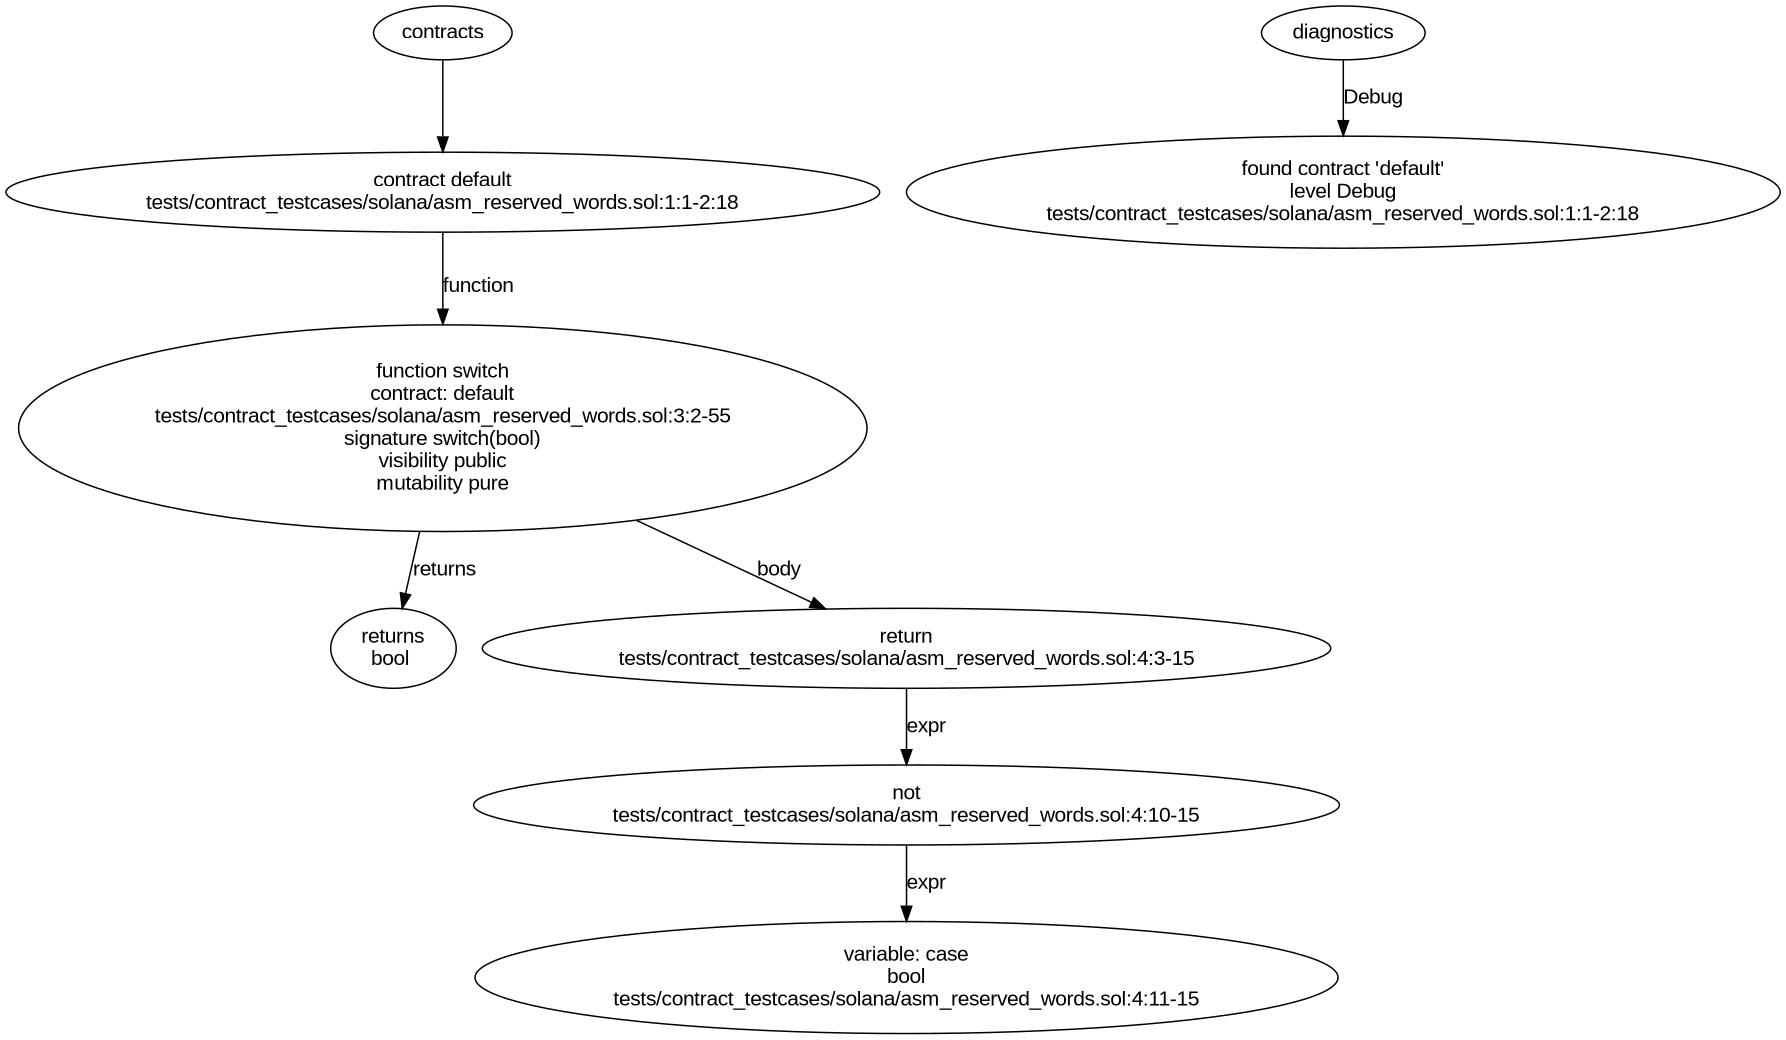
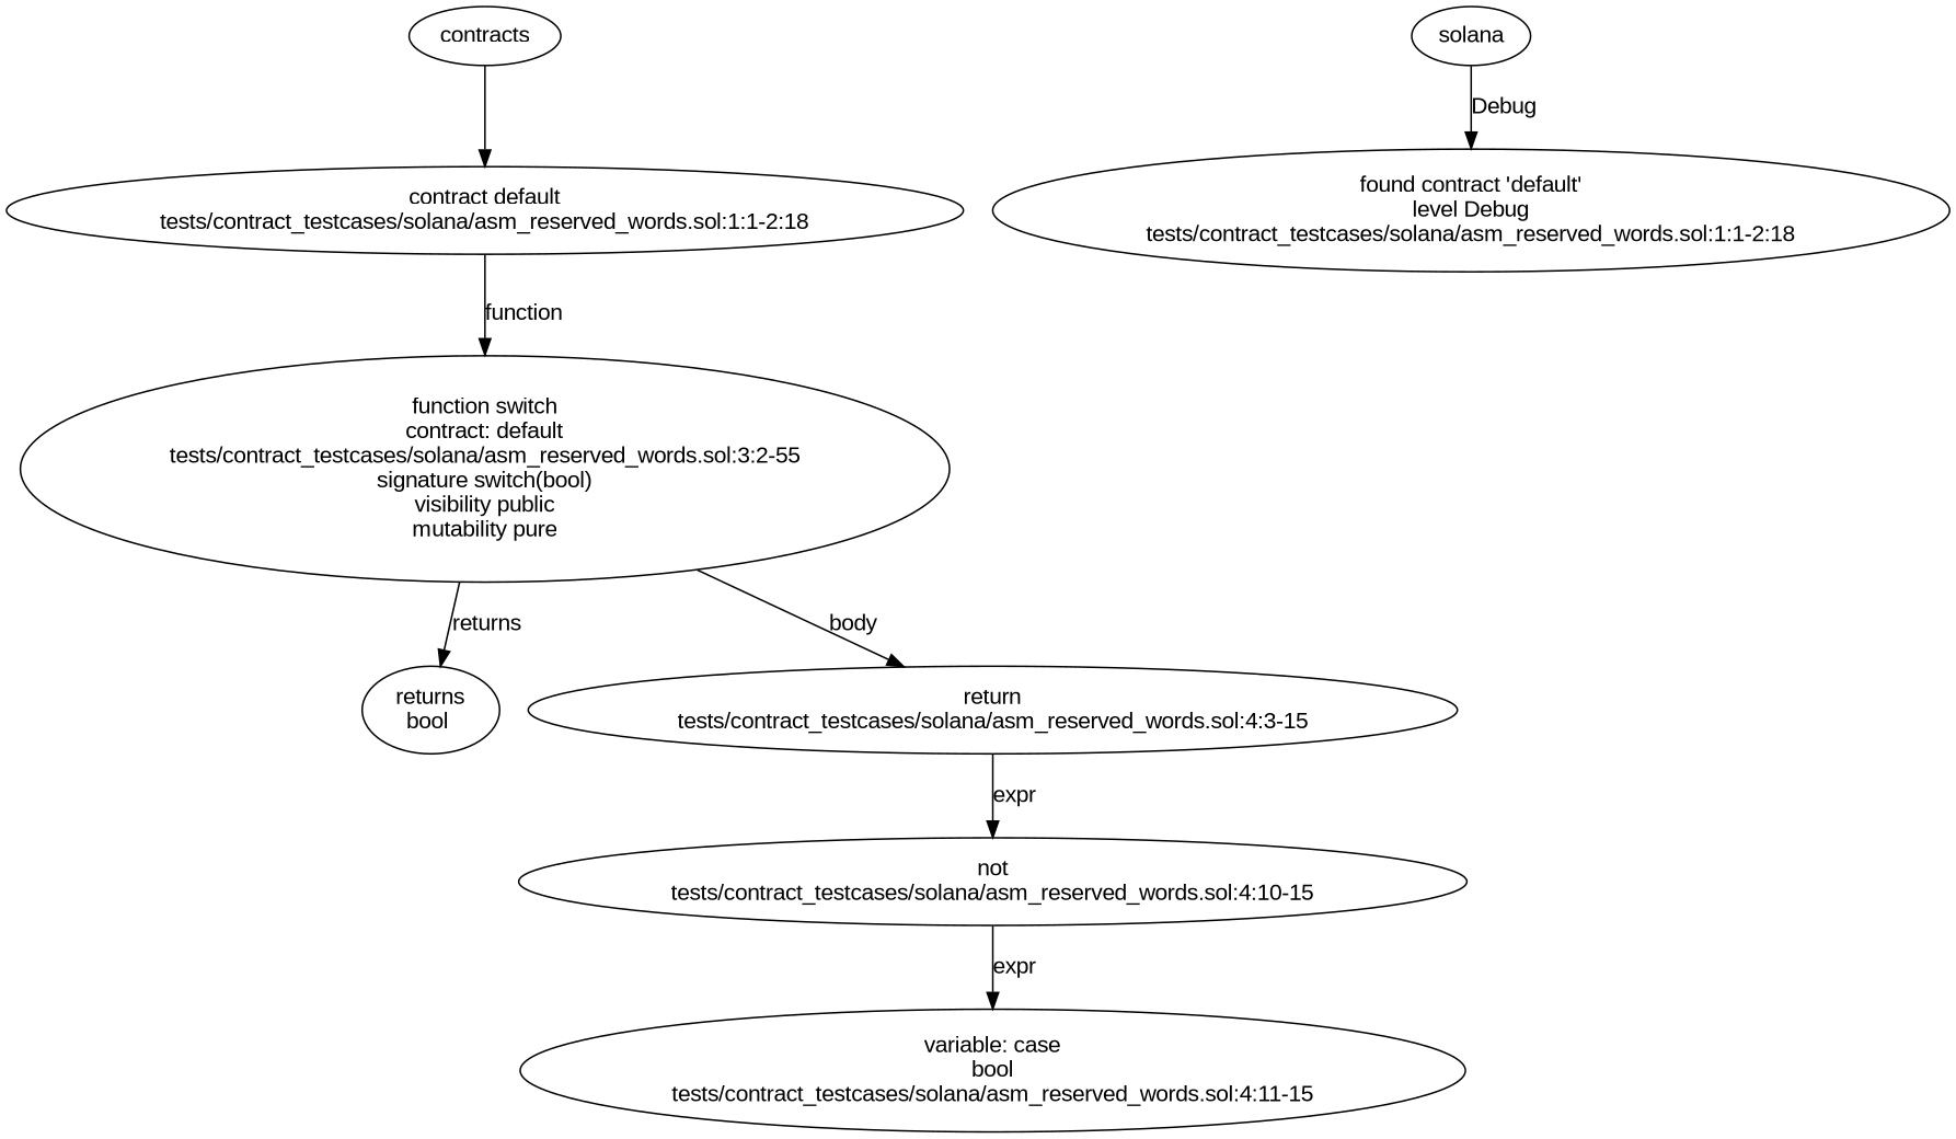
  strict digraph {
    fontname="Liberation Sans"
    node [fontname="Liberation Sans"]
    edge [fontname="Liberation Sans"]
    n1 [label="contract default\ntests/contract_testcases/solana/asm_reserved_words.sol:1:1-2:18"]
    n2 [label="function switch\ncontract: default\ntests/contract_testcases/solana/asm_reserved_words.sol:3:2-55\nsignature switch(bool)\nvisibility public\nmutability pure"]
    n3 [label="returns\nbool "]
    n4 [label="return\ntests/contract_testcases/solana/asm_reserved_words.sol:4:3-15"]
    n5 [label="not\ntests/contract_testcases/solana/asm_reserved_words.sol:4:10-15"]
    n6 [label="variable: case\nbool\ntests/contract_testcases/solana/asm_reserved_words.sol:4:11-15"]
    n7 [label="found contract 'default'\nlevel Debug\ntests/contract_testcases/solana/asm_reserved_words.sol:1:1-2:18"]
    contracts
-   diagnostics
+   diagnostics [label=solana]
    n1 -> n2 [label=function]
    n2 -> n3 [label=returns]
    n2 -> n4 [label=body]
    n4 -> n5 [label=expr]
    n5 -> n6 [label=expr]
    contracts -> n1
    diagnostics -> n7 [label=Debug]
  }
